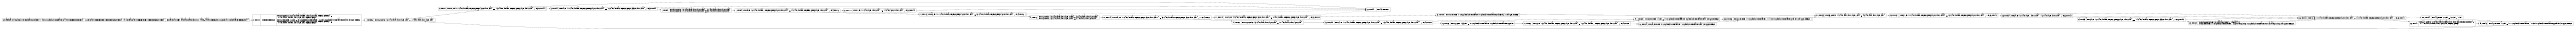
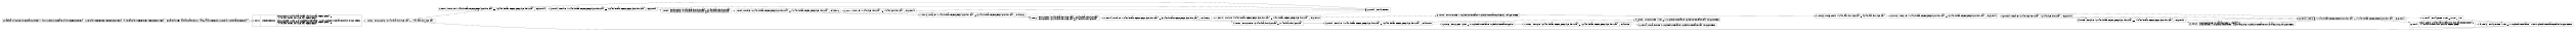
  digraph {
    rankdir=LR
    node [shape=record]
    n1 [label="{0\:\ 0x0000|MTH_ARITH_BLOCK\l|0x0000: CONST  (r0 I:?[int, float, boolean, short, byte, char, OBJECT, ARRAY]) = \l  (0 ?[int, float, boolean, short, byte, char, OBJECT, ARRAY])\l \l0x0001: INVOKE  (r1 I:int) = (r7 I:org.kxml2.io.KXmlParser), (r0 I:int) org.kxml2.io.KXmlParser.peek(int):int type: DIRECT \l0x0005: CONST  (r2 I:?[int, float, boolean, short, byte, char, OBJECT, ARRAY]) = \l  (0 ?[int, float, boolean, short, byte, char, OBJECT, ARRAY])\l \l}"]
    n2 [label="{1\:\ 0x0006|0x0006: CONST  (r3 I:?[int, float, short, byte, char]) = (\-1 ?[int, float, short, byte, char]) \l}"]
    n3 [label="{2\:\ 0x0007|0x0007: IF  (r1 I:?[int, boolean, OBJECT, ARRAY, byte, short, char]) == (r3 I:?[int, boolean, OBJECT, ARRAY, byte, short, char])  \-\> B:30:0x004d \l}"]
    n4 [label="{3\:\ 0x0009|0x0009: IF  (r1 I:?[int, boolean, OBJECT, ARRAY, byte, short, char]) == (r8 I:?[int, boolean, OBJECT, ARRAY, byte, short, char])  \-\> B:30:0x004d \l}"]
    n5 [label="{30\:\ 0x004d|0x004d: RETURN   \l}"]
    n6 [label="{4\:\ 0x000b|0x000b: CONST  (r3 I:?[int, float, short, byte, char]) = (62 ?[int, float, short, byte, char]) \l0x000d: CONST  (r4 I:?[int, float, short, byte, char]) = (32 ?[int, float, short, byte, char]) \l}"]
    n7 [label="{5\:\ 0x000f|0x000f: IF  (r8 I:?[int, boolean, OBJECT, ARRAY, byte, short, char]) != (r4 I:?[int, boolean, OBJECT, ARRAY, byte, short, char])  \-\> B:9:0x0016 \l}"]
    n8 [label="{6\:\ 0x0011|0x0011: IF  (r1 I:?[int, byte, short, char]) \<= (r4 I:?[int, byte, short, char])  \-\> B:30:0x004d \l}"]
    n9 [label="{7\:\ 0x0013|0x0013: IF  (r1 I:?[int, boolean, OBJECT, ARRAY, byte, short, char]) != (r3 I:?[int, boolean, OBJECT, ARRAY, byte, short, char])  \-\> B:9:0x0016 \l}"]
    n10 [label="{9\:\ 0x0016|0x0016: CONST  (r5 I:?[int, float, short, byte, char]) = (38 ?[int, float, short, byte, char]) \l0x0018: CONST  (r6 I:?[int, float, short, byte, char]) = (2 ?[int, float, short, byte, char]) \l}"]
    n11 [label="{10\:\ 0x0019|0x0019: IF  (r1 I:?[int, boolean, OBJECT, ARRAY, byte, short, char]) != (r5 I:?[int, boolean, OBJECT, ARRAY, byte, short, char])  \-\> B:14:0x0022 \l}"]
    n12 [label="{11\:\ 0x001b|0x001b: IF  (r9 I:?[int, boolean, OBJECT, ARRAY, byte, short, char]) != (0 ?[int, boolean, OBJECT, ARRAY, byte, short, char])  \-\> B:13:0x001e \l}"]
    n13 [label="{14\:\ 0x0022|0x0022: CONST  (r5 I:?[int, float, short, byte, char]) = (10 ?[int, float, short, byte, char]) \l}"]
    n14 [label="{13\:\ 0x001e|0x001e: INVOKE  (r7 I:org.kxml2.io.KXmlParser) org.kxml2.io.KXmlParser.pushEntity():void type: DIRECT \l}"]
    n15 [label="{15\:\ 0x0024|0x0024: IF  (r1 I:?[int, boolean, OBJECT, ARRAY, byte, short, char]) != (r5 I:?[int, boolean, OBJECT, ARRAY, byte, short, char])  \-\> B:19:0x002e \l}"]
    n16 [label="{21\:\ 0x0035|0x0035: CONST  (r4 I:?[int, float, short, byte, char]) = (93 ?[int, float, short, byte, char]) \l}"]
    n17 [label="{22\:\ 0x0037|0x0037: IF  (r1 I:?[int, boolean, OBJECT, ARRAY, byte, short, char]) != (r3 I:?[int, boolean, OBJECT, ARRAY, byte, short, char])  \-\> B:26:0x0042 \l}"]
    n18 [label="{16\:\ 0x0026|0x0026: IGET  (r5 I:int) = (r7 I:org.kxml2.io.KXmlParser) org.kxml2.io.KXmlParser.type int \l}"]
    n19 [label="{19\:\ 0x002e|0x002e: INVOKE  (r4 I:int) = (r7 I:org.kxml2.io.KXmlParser) org.kxml2.io.KXmlParser.read():int type: DIRECT \l}"]
    n20 [label="{17\:\ 0x0028|0x0028: IF  (r5 I:?[int, boolean, OBJECT, ARRAY, byte, short, char]) != (r6 I:?[int, boolean, OBJECT, ARRAY, byte, short, char])  \-\> B:19:0x002e \l}"]
-   n21 [label="{20\:\ 0x0032|0x0032: INVOKE  (r7 I:org.kxml2.io.KXmlParser), (r4 I:int) org.kxml2.io.KXmlParser.push(int):void type: DIRECT \l}"]
    n22 [label="{18\:\ 0x002a|0x002a: INVOKE  (r7 I:org.kxml2.io.KXmlParser) org.kxml2.io.KXmlParser.read():int type: DIRECT \l}"]
    n23 [label="{23\:\ 0x0039|0x0039: IF  (r2 I:?[int, byte, short, char]) \< (r6 I:?[int, byte, short, char])  \-\> B:26:0x0042 \l}"]
    n24 [label="{26\:\ 0x0042|0x0042: IF  (r1 I:?[int, boolean, OBJECT, ARRAY, byte, short, char]) != (r4 I:?[int, boolean, OBJECT, ARRAY, byte, short, char])  \-\> B:28:0x0047 \l}"]
    n25 [label="{24\:\ 0x003b|0x003b: IF  (r8 I:?[int, boolean, OBJECT, ARRAY, byte, short, char]) == (r4 I:?[int, boolean, OBJECT, ARRAY, byte, short, char])  \-\> B:26:0x0042 \l}"]
    n26 [label="{27\:\ 0x0044|0x0044: ARITH  (r2 I:int) = (r2 I:int) + (1 int) \l}"]
    n27 [label="{28\:\ 0x0047|0x0047: CONST  (r2 I:?[int, float, boolean, short, byte, char, OBJECT, ARRAY]) = \l  (0 ?[int, float, boolean, short, byte, char, OBJECT, ARRAY])\l \l}"]
    n28 [label="{25\:\ 0x003d|0x003d: CONST_STR  (r3 I:java.lang.String) =  \"Illegal: ]]\>\" \l0x003f: INVOKE  (r7 I:org.kxml2.io.KXmlParser), (r3 I:java.lang.String) org.kxml2.io.KXmlParser.error(java.lang.String):void type: DIRECT \l}"]
    n29 [label="{29\:\ 0x0048|0x0048: INVOKE  (r1 I:int) = (r7 I:org.kxml2.io.KXmlParser), (r0 I:int) org.kxml2.io.KXmlParser.peek(int):int type: DIRECT \l}"]
    n30 [label="{private final void org.kxml2.io.KXmlParser.pushText((r7 'this' I:org.kxml2.io.KXmlParser A[IMMUTABLE_TYPE, THIS]), (r8 I:int A[IMMUTABLE_TYPE, METHOD_ARGUMENT]), (r9 I:boolean A[IMMUTABLE_TYPE, METHOD_ARGUMENT]))  | Annotation[SYSTEM, dalvik.annotation.Throws, \{value=[java.io.IOException, org.xmlpull.v1.XmlPullParserException]\}]\l}"]
    n1 -> n2
    n2 -> n3
    n3 -> n4 [style=dashed]
    n3 -> n5
    n4 -> n5
    n4 -> n6 [style=dashed]
    n6 -> n7
    n7 -> n8 [style=dashed]
    n7 -> n9
    n8 -> n5
    n8 -> n9 [style=dashed]
    n9 -> n5 [style=dashed]
    n9 -> n10
    n10 -> n11
    n11 -> n12 [style=dashed]
    n11 -> n13
    n12 -> n5 [style=dashed]
    n12 -> n14
    n13 -> n15
    n14 -> n16
    n15 -> n18 [style=dashed]
    n15 -> n19
    n16 -> n17
    n17 -> n23 [style=dashed]
    n17 -> n24
    n18 -> n20
-   n19 -> n21
    n20 -> n19
    n20 -> n22 [style=dashed]
-   n21 -> n16
-   n22 -> n21
    n23 -> n24
    n23 -> n25 [style=dashed]
    n24 -> n26 [style=dashed]
    n24 -> n27
    n25 -> n24
    n25 -> n28 [style=dashed]
    n26 -> n29
    n27 -> n29
    n28 -> n24
    n29 -> n2
    n30 -> n1
  }
